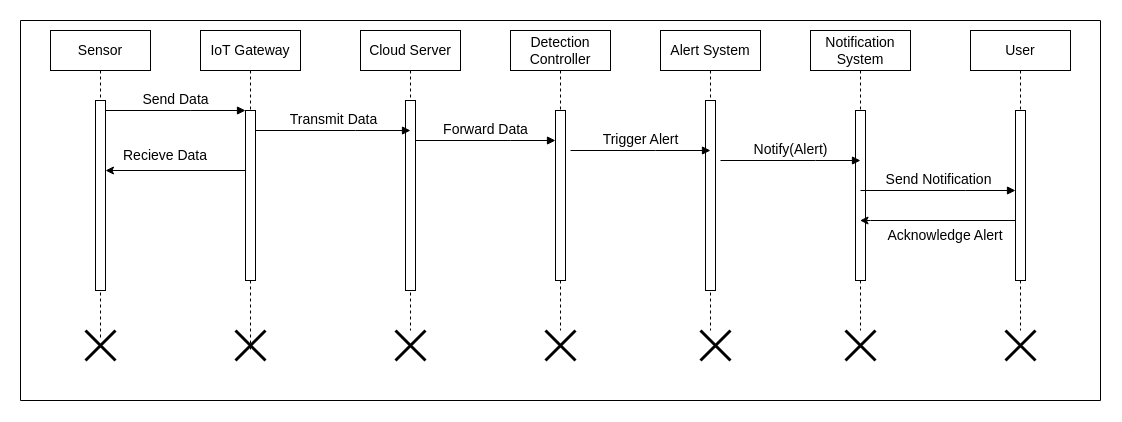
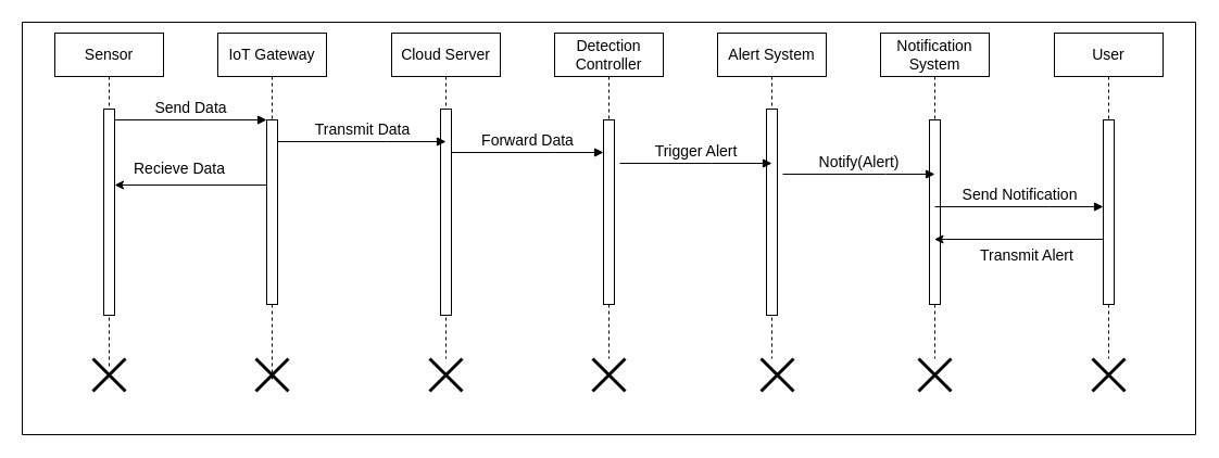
  <mxCell id="0" />
  <mxCell id="1" parent="0" />
  <mxCell id="2" value="&lt;span style=&quot;font-size: 14px;&quot;&gt;Sensor&lt;/span&gt;" style="shape=umlLifeline;perimeter=lifelinePerimeter;whiteSpace=wrap;html=1;container=0;dropTarget=0;collapsible=0;recursiveResize=0;outlineConnect=0;portConstraint=eastwest;newEdgeStyle={&quot;edgeStyle&quot;:&quot;elbowEdgeStyle&quot;,&quot;elbow&quot;:&quot;vertical&quot;,&quot;curved&quot;:0,&quot;rounded&quot;:0};" parent="1" vertex="1"><mxGeometry x="50" y="30" width="100" height="310" as="geometry" /></mxCell>
  <mxCell id="3" value="" style="html=1;points=[];perimeter=orthogonalPerimeter;outlineConnect=0;targetShapes=umlLifeline;portConstraint=eastwest;newEdgeStyle={&quot;edgeStyle&quot;:&quot;elbowEdgeStyle&quot;,&quot;elbow&quot;:&quot;vertical&quot;,&quot;curved&quot;:0,&quot;rounded&quot;:0};" parent="2" vertex="1"><mxGeometry x="45" y="70" width="10" height="190" as="geometry" /></mxCell>
  <mxCell id="4" value="&lt;font style=&quot;font-size: 14px;&quot;&gt;IoT Gateway&lt;/font&gt;" style="shape=umlLifeline;perimeter=lifelinePerimeter;whiteSpace=wrap;html=1;container=0;dropTarget=0;collapsible=0;recursiveResize=0;outlineConnect=0;portConstraint=eastwest;newEdgeStyle={&quot;edgeStyle&quot;:&quot;elbowEdgeStyle&quot;,&quot;elbow&quot;:&quot;vertical&quot;,&quot;curved&quot;:0,&quot;rounded&quot;:0};" parent="1" vertex="1"><mxGeometry x="200" y="30" width="100" height="320" as="geometry" /></mxCell>
  <mxCell id="5" value="" style="html=1;points=[];perimeter=orthogonalPerimeter;outlineConnect=0;targetShapes=umlLifeline;portConstraint=eastwest;newEdgeStyle={&quot;edgeStyle&quot;:&quot;elbowEdgeStyle&quot;,&quot;elbow&quot;:&quot;vertical&quot;,&quot;curved&quot;:0,&quot;rounded&quot;:0};" parent="4" vertex="1"><mxGeometry x="45" y="80" width="10" height="170" as="geometry" /></mxCell>
  <mxCell id="6" value="" style="shape=umlDestroy;whiteSpace=wrap;html=1;strokeWidth=3;targetShapes=umlLifeline;" vertex="1" parent="4"><mxGeometry x="35" y="300" width="30" height="30" as="geometry" /></mxCell>
  <mxCell id="7" value="&lt;font style=&quot;font-size: 14px;&quot;&gt;Send Data&lt;/font&gt;" style="html=1;verticalAlign=bottom;endArrow=block;edgeStyle=elbowEdgeStyle;elbow=vertical;curved=0;rounded=0;" parent="1" source="3" target="5" edge="1"><mxGeometry relative="1" as="geometry"><mxPoint x="205" y="120" as="sourcePoint" /><Array as="points"><mxPoint x="190" y="110" /></Array></mxGeometry></mxCell>
  <mxCell id="8" value="&lt;span style=&quot;font-size: 14px;&quot;&gt;Cloud Server&lt;/span&gt;" style="shape=umlLifeline;perimeter=lifelinePerimeter;whiteSpace=wrap;html=1;container=0;dropTarget=0;collapsible=0;recursiveResize=0;outlineConnect=0;portConstraint=eastwest;newEdgeStyle={&quot;edgeStyle&quot;:&quot;elbowEdgeStyle&quot;,&quot;elbow&quot;:&quot;vertical&quot;,&quot;curved&quot;:0,&quot;rounded&quot;:0};" vertex="1" parent="1"><mxGeometry x="360" y="30" width="100" height="300" as="geometry" /></mxCell>
  <mxCell id="9" value="" style="html=1;points=[];perimeter=orthogonalPerimeter;outlineConnect=0;targetShapes=umlLifeline;portConstraint=eastwest;newEdgeStyle={&quot;edgeStyle&quot;:&quot;elbowEdgeStyle&quot;,&quot;elbow&quot;:&quot;vertical&quot;,&quot;curved&quot;:0,&quot;rounded&quot;:0};" vertex="1" parent="8"><mxGeometry x="45" y="70" width="10" height="190" as="geometry" /></mxCell>
  <mxCell id="10" value="&lt;span style=&quot;font-size: 14px;&quot;&gt;Detection Controller&lt;/span&gt;" style="shape=umlLifeline;perimeter=lifelinePerimeter;whiteSpace=wrap;html=1;container=0;dropTarget=0;collapsible=0;recursiveResize=0;outlineConnect=0;portConstraint=eastwest;newEdgeStyle={&quot;edgeStyle&quot;:&quot;elbowEdgeStyle&quot;,&quot;elbow&quot;:&quot;vertical&quot;,&quot;curved&quot;:0,&quot;rounded&quot;:0};" vertex="1" parent="1"><mxGeometry x="510" y="30" width="100" height="300" as="geometry" /></mxCell>
  <mxCell id="11" value="" style="html=1;points=[];perimeter=orthogonalPerimeter;outlineConnect=0;targetShapes=umlLifeline;portConstraint=eastwest;newEdgeStyle={&quot;edgeStyle&quot;:&quot;elbowEdgeStyle&quot;,&quot;elbow&quot;:&quot;vertical&quot;,&quot;curved&quot;:0,&quot;rounded&quot;:0};" vertex="1" parent="10"><mxGeometry x="45" y="80" width="10" height="170" as="geometry" /></mxCell>
  <mxCell id="12" value="&lt;span style=&quot;font-size: 14px;&quot;&gt;Alert System&lt;/span&gt;" style="shape=umlLifeline;perimeter=lifelinePerimeter;whiteSpace=wrap;html=1;container=0;dropTarget=0;collapsible=0;recursiveResize=0;outlineConnect=0;portConstraint=eastwest;newEdgeStyle={&quot;edgeStyle&quot;:&quot;elbowEdgeStyle&quot;,&quot;elbow&quot;:&quot;vertical&quot;,&quot;curved&quot;:0,&quot;rounded&quot;:0};" vertex="1" parent="1"><mxGeometry x="660" y="30" width="100" height="300" as="geometry" /></mxCell>
  <mxCell id="13" value="" style="html=1;points=[];perimeter=orthogonalPerimeter;outlineConnect=0;targetShapes=umlLifeline;portConstraint=eastwest;newEdgeStyle={&quot;edgeStyle&quot;:&quot;elbowEdgeStyle&quot;,&quot;elbow&quot;:&quot;vertical&quot;,&quot;curved&quot;:0,&quot;rounded&quot;:0};" vertex="1" parent="12"><mxGeometry x="45" y="70" width="10" height="190" as="geometry" /></mxCell>
  <mxCell id="14" value="&lt;span style=&quot;font-size: 14px;&quot;&gt;Notification System&lt;/span&gt;" style="shape=umlLifeline;perimeter=lifelinePerimeter;whiteSpace=wrap;html=1;container=0;dropTarget=0;collapsible=0;recursiveResize=0;outlineConnect=0;portConstraint=eastwest;newEdgeStyle={&quot;edgeStyle&quot;:&quot;elbowEdgeStyle&quot;,&quot;elbow&quot;:&quot;vertical&quot;,&quot;curved&quot;:0,&quot;rounded&quot;:0};" vertex="1" parent="1"><mxGeometry x="810" y="30" width="100" height="300" as="geometry" /></mxCell>
  <mxCell id="15" value="" style="html=1;points=[];perimeter=orthogonalPerimeter;outlineConnect=0;targetShapes=umlLifeline;portConstraint=eastwest;newEdgeStyle={&quot;edgeStyle&quot;:&quot;elbowEdgeStyle&quot;,&quot;elbow&quot;:&quot;vertical&quot;,&quot;curved&quot;:0,&quot;rounded&quot;:0};" vertex="1" parent="14"><mxGeometry x="45" y="80" width="10" height="170" as="geometry" /></mxCell>
  <mxCell id="16" value="&lt;span style=&quot;font-size: 14px;&quot;&gt;User&lt;/span&gt;" style="shape=umlLifeline;perimeter=lifelinePerimeter;whiteSpace=wrap;html=1;container=0;dropTarget=0;collapsible=0;recursiveResize=0;outlineConnect=0;portConstraint=eastwest;newEdgeStyle={&quot;edgeStyle&quot;:&quot;elbowEdgeStyle&quot;,&quot;elbow&quot;:&quot;vertical&quot;,&quot;curved&quot;:0,&quot;rounded&quot;:0};" vertex="1" parent="1"><mxGeometry x="970" y="30" width="100" height="300" as="geometry" /></mxCell>
  <mxCell id="17" value="" style="html=1;points=[];perimeter=orthogonalPerimeter;outlineConnect=0;targetShapes=umlLifeline;portConstraint=eastwest;newEdgeStyle={&quot;edgeStyle&quot;:&quot;elbowEdgeStyle&quot;,&quot;elbow&quot;:&quot;vertical&quot;,&quot;curved&quot;:0,&quot;rounded&quot;:0};" vertex="1" parent="16"><mxGeometry x="45" y="80" width="10" height="170" as="geometry" /></mxCell>
  <mxCell id="18" value="&lt;font style=&quot;font-size: 14px;&quot;&gt;Transmit Data&lt;/font&gt;" style="html=1;verticalAlign=bottom;endArrow=block;edgeStyle=elbowEdgeStyle;elbow=horizontal;curved=0;rounded=0;entryX=0.5;entryY=0.158;entryDx=0;entryDy=0;entryPerimeter=0;" edge="1" parent="1" source="5" target="9"><mxGeometry relative="1" as="geometry"><mxPoint x="260" y="130" as="sourcePoint" /><Array as="points"><mxPoint x="355" y="130" /></Array><mxPoint x="400" y="130" as="targetPoint" /></mxGeometry></mxCell>
  <mxCell id="19" value="&lt;font style=&quot;font-size: 14px;&quot;&gt;Forward Data&lt;/font&gt;" style="html=1;verticalAlign=bottom;endArrow=block;edgeStyle=elbowEdgeStyle;elbow=horizontal;curved=0;rounded=0;" edge="1" parent="1" source="9" target="11"><mxGeometry relative="1" as="geometry"><mxPoint x="420" y="140" as="sourcePoint" /><Array as="points"><mxPoint x="510" y="140" /></Array><mxPoint x="550" y="140" as="targetPoint" /></mxGeometry></mxCell>
  <mxCell id="20" value="&lt;span style=&quot;font-size: 14px;&quot;&gt;Trigger Alert&lt;/span&gt;" style="html=1;verticalAlign=bottom;endArrow=block;edgeStyle=elbowEdgeStyle;elbow=horizontal;curved=0;rounded=0;" edge="1" parent="1"><mxGeometry relative="1" as="geometry"><mxPoint x="570" y="150" as="sourcePoint" /><Array as="points"><mxPoint x="655" y="140" /></Array><mxPoint x="710" y="150" as="targetPoint" /></mxGeometry></mxCell>
  <mxCell id="21" value="&lt;span style=&quot;font-size: 14px;&quot;&gt;Notify(Alert)&lt;/span&gt;" style="html=1;verticalAlign=bottom;endArrow=block;edgeStyle=elbowEdgeStyle;elbow=horizontal;curved=0;rounded=0;" edge="1" parent="1"><mxGeometry relative="1" as="geometry"><mxPoint x="720" y="160" as="sourcePoint" /><Array as="points"><mxPoint x="815" y="160" /></Array><mxPoint x="860" y="160" as="targetPoint" /></mxGeometry></mxCell>
  <mxCell id="22" value="&lt;span style=&quot;font-size: 14px;&quot;&gt;Send Notification&lt;/span&gt;" style="html=1;verticalAlign=bottom;endArrow=block;edgeStyle=elbowEdgeStyle;elbow=vertical;curved=0;rounded=0;" edge="1" parent="1" target="17"><mxGeometry relative="1" as="geometry"><mxPoint x="860" y="190" as="sourcePoint" /><Array as="points"><mxPoint x="965" y="190" /></Array><mxPoint x="1010" y="190" as="targetPoint" /></mxGeometry></mxCell>
  <mxCell id="23" value="" style="endArrow=classic;html=1;rounded=0;" edge="1" parent="1" source="17" target="14"><mxGeometry width="50" height="50" relative="1" as="geometry"><mxPoint x="920" y="240" as="sourcePoint" /><mxPoint x="680" y="210" as="targetPoint" /><Array as="points"><mxPoint x="870" y="220" /></Array></mxGeometry></mxCell>
- <mxCell id="24" value="&lt;font style=&quot;font-size: 14px;&quot;&gt;Acknowledge Alert&lt;/font&gt;" style="text;html=1;align=center;verticalAlign=middle;whiteSpace=wrap;rounded=0;" vertex="1" parent="1"><mxGeometry x="880" y="220" width="130" height="30" as="geometry" /></mxCell>
+ <mxCell id="24" value="&lt;font style=&quot;font-size: 14px;&quot;&gt;Transmit Alert&lt;/font&gt;" style="text;html=1;align=center;verticalAlign=middle;whiteSpace=wrap;rounded=0;" vertex="1" parent="1"><mxGeometry x="880" y="220" width="130" height="30" as="geometry" /></mxCell>
  <mxCell id="25" value="" style="shape=umlDestroy;whiteSpace=wrap;html=1;strokeWidth=3;targetShapes=umlLifeline;" vertex="1" parent="1"><mxGeometry x="85" y="330" width="30" height="30" as="geometry" /></mxCell>
  <mxCell id="26" value="" style="shape=umlDestroy;whiteSpace=wrap;html=1;strokeWidth=3;targetShapes=umlLifeline;" vertex="1" parent="1"><mxGeometry x="395" y="330" width="30" height="30" as="geometry" /></mxCell>
  <mxCell id="27" value="" style="shape=umlDestroy;whiteSpace=wrap;html=1;strokeWidth=3;targetShapes=umlLifeline;" vertex="1" parent="1"><mxGeometry x="545" y="330" width="30" height="30" as="geometry" /></mxCell>
  <mxCell id="28" value="" style="shape=umlDestroy;whiteSpace=wrap;html=1;strokeWidth=3;targetShapes=umlLifeline;" vertex="1" parent="1"><mxGeometry x="700" y="330" width="30" height="30" as="geometry" /></mxCell>
  <mxCell id="29" value="" style="shape=umlDestroy;whiteSpace=wrap;html=1;strokeWidth=3;targetShapes=umlLifeline;" vertex="1" parent="1"><mxGeometry x="845" y="330" width="30" height="30" as="geometry" /></mxCell>
  <mxCell id="30" value="" style="shape=umlDestroy;whiteSpace=wrap;html=1;strokeWidth=3;targetShapes=umlLifeline;" vertex="1" parent="1"><mxGeometry x="1005" y="330" width="30" height="30" as="geometry" /></mxCell>
  <mxCell id="31" value="" style="swimlane;startSize=0;" vertex="1" parent="1"><mxGeometry x="20" y="20" width="1080" height="380" as="geometry" /></mxCell>
  <mxCell id="32" value="" style="endArrow=classic;html=1;rounded=0;" edge="1" parent="31" source="5"><mxGeometry width="50" height="50" relative="1" as="geometry"><mxPoint x="106.667" y="280" as="sourcePoint" /><mxPoint x="85" y="150" as="targetPoint" /></mxGeometry></mxCell>
  <mxCell id="33" value="&lt;span style=&quot;font-size: 14px; text-wrap: nowrap; background-color: rgb(255, 255, 255);&quot;&gt;Recieve Data&lt;/span&gt;" style="text;html=1;align=center;verticalAlign=middle;whiteSpace=wrap;rounded=0;" vertex="1" parent="31"><mxGeometry x="120" y="120" width="50" height="30" as="geometry" /></mxCell>
